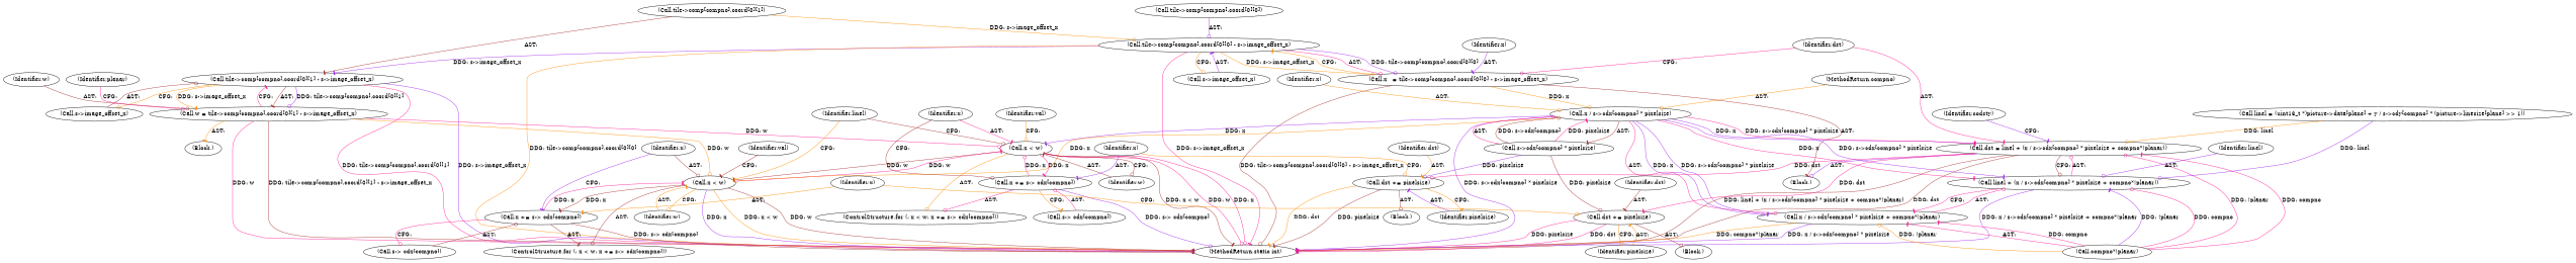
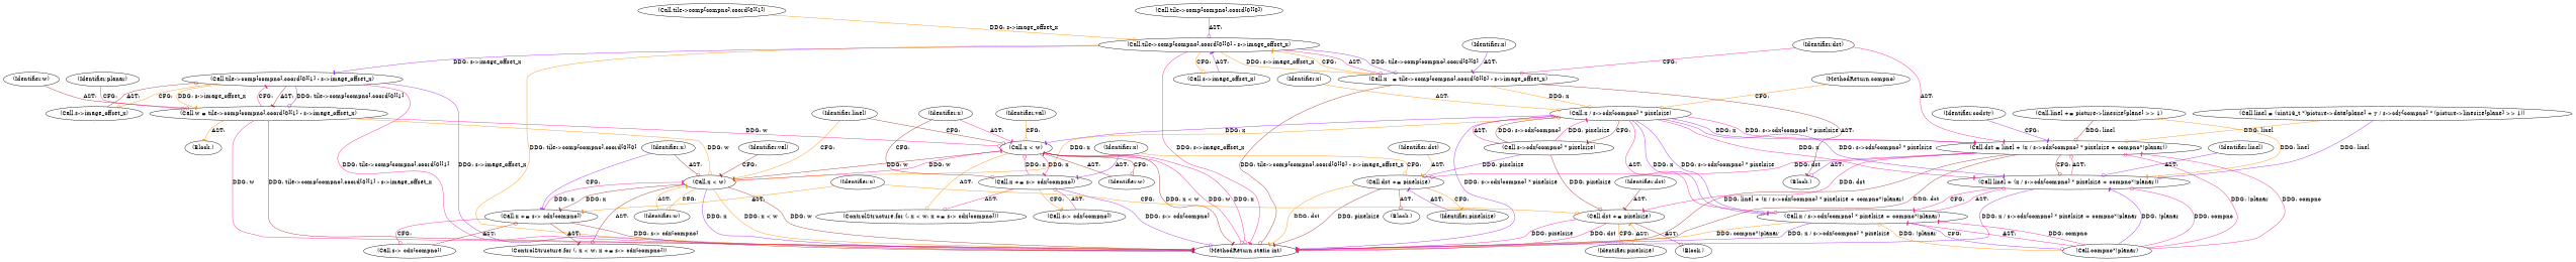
  digraph {
    edge [arrowhead=odot color=deeppink]
    n1 [label="(Call,tile->comp[compno].coord[0][1] - s->image_offset_x)"]
    n2 [label="(Call,w = tile->comp[compno].coord[0][1] - s->image_offset_x)"]
    n3 [label="(Call,s->image_offset_x)"]
    n4 [label="(MethodReturn,static int)"]
    n5 [label="(Call,tile->comp[compno].coord[0][0] - s->image_offset_x)"]
    n6 [label="(Call,x   = tile->comp[compno].coord[0][0] - s->image_offset_x)"]
    n7 [label="(Call,s->image_offset_x)"]
    n8 [label="(Call,x < w)"]
    n9 [label="(Call,x < w)"]
    n10 [label="(Block,)"]
    n11 [label="(Call,x / s->cdx[compno] * pixelsize)"]
    n12 [label="(Block,)"]
    n13 [label="(Call,x += s-> cdx[compno])"]
    n14 [label="(ControlStructure,for (; x < w; x += s-> cdx[compno]))"]
    n15 [label="(Identifier,w)"]
    n16 [label="(Call,x += s-> cdx[compno])"]
    n17 [label="(Identifier,w)"]
    n18 [label="(ControlStructure,for (; x < w; x += s-> cdx[compno]))"]
    n19 [label="(Call,s-> cdx[compno])"]
    n20 [label="(Call,s-> cdx[compno])"]
    n21 [label="(Call,dst = linel + (x / s->cdx[compno] * pixelsize + compno*!planar))"]
    n22 [label="(Call,linel + (x / s->cdx[compno] * pixelsize + compno*!planar))"]
    n23 [label="(Call,x / s->cdx[compno] * pixelsize + compno*!planar)"]
    n24 [label="(Call,s->cdx[compno] * pixelsize)"]
    n25 [label="(Call,dst += pixelsize)"]
    n26 [label="(Call,dst += pixelsize)"]
    n27 [label="(Call,compno*!planar)"]
    n28 [label="(Block,)"]
    n29 [label="(Identifier,pixelsize)"]
    n30 [label="(Block,)"]
    n31 [label="(Identifier,pixelsize)"]
    n32 [label="(Identifier,x)"]
    n33 [label="(Call,linel = (uint16_t *)picture->data[plane] + y / s->cdy[compno] * (picture->linesize[plane] >> 1))"]
    n34 [label="(Identifier,dst)"]
    n35 [label="(Identifier,x)"]
    n36 [label="(Identifier,x)"]
    n37 [label="(Call,tile->comp[compno].coord[0][1])"]
    n38 [label="(Identifier,w)"]
    n39 [label="(Identifier,codsty)"]
    n40 [label="(Identifier,dst)"]
    n41 [label="(Call,tile->comp[compno].coord[0][0])"]
    n42 [label="(Identifier,x)"]
    n43 [label="(Identifier,linel)"]
    n44 [label="(Identifier,x)"]
    n45 [label="(MethodReturn,compno)"]
    n46 [label="(Identifier,linel)"]
    n47 [label="(Identifier,dst)"]
    n48 [label="(Identifier,val)"]
    n49 [label="(Identifier,planar)"]
    n50 [label="(Identifier,x)"]
+   n51 [label="(Call,linel += picture->linesize[plane] >> 1)"]
    n52 [label="(Identifier,val)"]
    n1 -> n2 [arrowhead=tee color=brown label="AST: "]
    n1 -> n2 [color=purple label="DDG: tile->comp[compno].coord[0][1]"]
    n1 -> n2 [arrowhead=tee color=darkorange label="DDG: s->image_offset_x"]
    n1 -> n3 [color=darkorange label="CFG: "]
    n1 -> n4 [label="DDG: tile->comp[compno].coord[0][1]"]
    n1 -> n4 [color=purple label="DDG: s->image_offset_x"]
    n2 -> n1 [arrowhead=tee label="CFG: "]
    n2 -> n4 [arrowhead=tee label="DDG: w"]
    n2 -> n4 [color=brown label="DDG: tile->comp[compno].coord[0][1] - s->image_offset_x"]
    n2 -> n8 [label="DDG: w"]
    n2 -> n9 [color=darkorange label="DDG: w"]
    n2 -> n10 [arrowhead=tee color=darkorange label="AST: "]
    n3 -> n1 [color=brown label="AST: "]
    n5 -> n1 [arrowhead=tee color=purple label="DDG: s->image_offset_x"]
    n5 -> n4 [arrowhead=tee color=darkorange label="DDG: tile->comp[compno].coord[0][0]"]
    n5 -> n4 [arrowhead=tee label="DDG: s->image_offset_x"]
    n5 -> n6 [label="AST: "]
    n5 -> n6 [color=purple label="DDG: tile->comp[compno].coord[0][0]"]
    n5 -> n6 [color=darkorange label="DDG: s->image_offset_x"]
    n5 -> n7 [color=darkorange label="CFG: "]
    n6 -> n4 [color=brown label="DDG: tile->comp[compno].coord[0][0] - s->image_offset_x"]
    n6 -> n5 [arrowhead=tee color=darkorange label="CFG: "]
    n6 -> n11 [color=darkorange label="DDG: x"]
    n6 -> n12 [arrowhead=tee color=brown label="AST: "]
    n7 -> n5 [arrowhead=tee color=purple label="AST: "]
    n8 -> n4 [arrowhead=tee color=brown label="DDG: x < w"]
    n8 -> n4 [label="DDG: w"]
    n8 -> n4 [label="DDG: x"]
    n8 -> n9 [arrowhead=tee color=brown label="DDG: w"]
    n8 -> n13 [arrowhead=tee label="DDG: x"]
    n8 -> n14 [color=darkorange label="AST: "]
    n8 -> n15 [color=brown label="CFG: "]
    n9 -> n4 [arrowhead=tee color=darkorange label="DDG: x < w"]
    n9 -> n4 [arrowhead=tee color=brown label="DDG: w"]
    n9 -> n4 [arrowhead=tee color=purple label="DDG: x"]
    n9 -> n8 [arrowhead=tee label="DDG: w"]
    n9 -> n16 [arrowhead=tee color=brown label="DDG: x"]
    n9 -> n17 [color=darkorange label="CFG: "]
    n9 -> n18 [color=brown label="AST: "]
    n11 -> n4 [arrowhead=tee color=purple label="DDG: s->cdx[compno] * pixelsize"]
    n11 -> n8 [arrowhead=tee color=purple label="DDG: x"]
    n11 -> n9 [color=darkorange label="DDG: x"]
    n11 -> n21 [arrowhead=tee color=purple label="DDG: x"]
    n11 -> n21 [arrowhead=tee label="DDG: s->cdx[compno] * pixelsize"]
    n11 -> n22 [arrowhead=tee label="DDG: x"]
    n11 -> n22 [arrowhead=tee color=purple label="DDG: s->cdx[compno] * pixelsize"]
    n11 -> n23 [label="AST: "]
    n11 -> n23 [color=purple label="DDG: x"]
    n11 -> n23 [arrowhead=tee color=purple label="DDG: s->cdx[compno] * pixelsize"]
-   n11 -> n24 [arrowhead=tee color=brown label="AST: "]
+   n11 -> n24 [arrowhead=tee color=brown label="CFG: "]
    n13 -> n4 [color=purple label="DDG: s-> cdx[compno]"]
    n13 -> n8 [label="DDG: x"]
    n13 -> n14 [label="AST: "]
    n13 -> n19 [arrowhead=tee color=darkorange label="CFG: "]
    n15 -> n8 [arrowhead=tee color=brown label="AST: "]
    n16 -> n4 [arrowhead=tee color=brown label="DDG: s-> cdx[compno]"]
    n16 -> n9 [arrowhead=tee label="DDG: x"]
    n16 -> n18 [arrowhead=tee color=brown label="AST: "]
    n16 -> n20 [label="CFG: "]
    n17 -> n9 [arrowhead=tee color=darkorange label="AST: "]
    n19 -> n13 [label="AST: "]
    n20 -> n16 [color=brown label="AST: "]
    n21 -> n4 [color=brown label="DDG: dst"]
    n21 -> n4 [arrowhead=tee color=brown label="DDG: linel + (x / s->cdx[compno] * pixelsize + compno*!planar)"]
    n21 -> n12 [color=purple label="AST: "]
    n21 -> n22 [color=brown label="CFG: "]
    n21 -> n25 [label="DDG: dst"]
    n21 -> n26 [arrowhead=tee label="DDG: dst"]
    n22 -> n4 [color=purple label="DDG: x / s->cdx[compno] * pixelsize + compno*!planar"]
    n22 -> n21 [label="AST: "]
    n22 -> n23 [arrowhead=tee label="CFG: "]
    n23 -> n4 [arrowhead=tee color=purple label="DDG: x / s->cdx[compno] * pixelsize"]
    n23 -> n4 [color=darkorange label="DDG: compno*!planar"]
    n23 -> n22 [label="AST: "]
+   n23 -> n27 [color=purple label="CFG: "]
    n24 -> n11 [label="AST: "]
    n24 -> n11 [color=brown label="DDG: s->cdx[compno]"]
    n24 -> n11 [arrowhead=tee label="DDG: pixelsize"]
    n24 -> n25 [color=purple label="DDG: pixelsize"]
    n24 -> n26 [color=brown label="DDG: pixelsize"]
    n25 -> n4 [arrowhead=tee color=brown label="DDG: pixelsize"]
    n25 -> n4 [arrowhead=tee color=darkorange label="DDG: dst"]
    n25 -> n28 [color=brown label="AST: "]
    n25 -> n29 [arrowhead=tee color=darkorange label="CFG: "]
    n26 -> n4 [arrowhead=tee label="DDG: dst"]
    n26 -> n4 [arrowhead=tee label="DDG: pixelsize"]
    n26 -> n30 [color=brown label="AST: "]
    n26 -> n31 [color=darkorange label="CFG: "]
    n27 -> n21 [arrowhead=tee label="DDG: compno"]
    n27 -> n21 [label="DDG: !planar"]
    n27 -> n22 [label="DDG: compno"]
    n27 -> n22 [arrowhead=tee color=purple label="DDG: !planar"]
    n27 -> n23 [arrowhead=tee label="AST: "]
    n27 -> n23 [arrowhead=tee label="DDG: compno"]
    n27 -> n23 [color=darkorange label="DDG: !planar"]
    n29 -> n25 [arrowhead=tee color=purple label="AST: "]
    n31 -> n26 [arrowhead=tee color=darkorange label="AST: "]
    n32 -> n8 [arrowhead=tee label="AST: "]
    n32 -> n13 [color=brown label="CFG: "]
    n33 -> n21 [color=darkorange label="DDG: linel"]
    n33 -> n22 [color=purple label="DDG: linel"]
    n34 -> n26 [arrowhead=tee color=brown label="AST: "]
    n35 -> n13 [arrowhead=tee color=purple label="AST: "]
    n35 -> n25 [color=darkorange label="CFG: "]
    n36 -> n6 [arrowhead=tee color=purple label="AST: "]
-   n37 -> n1 [arrowhead=tee color=brown label="AST: "]
    n37 -> n5 [color=darkorange label="DDG: s->image_offset_x"]
    n38 -> n2 [color=brown label="AST: "]
    n39 -> n21 [arrowhead=tee color=purple label="CFG: "]
    n40 -> n6 [label="CFG: "]
    n40 -> n21 [arrowhead=tee label="AST: "]
    n41 -> n5 [color=purple label="AST: "]
    n42 -> n9 [color=brown label="AST: "]
    n42 -> n16 [arrowhead=tee color=purple label="CFG: "]
    n43 -> n22 [color=purple label="AST: "]
    n44 -> n11 [color=darkorange label="AST: "]
-   n45 -> n11 [color=darkorange label="AST: "]
+   n45 -> n11 [color=darkorange label="CFG: "]
    n46 -> n8 [color=brown label="CFG: "]
    n46 -> n9 [color=darkorange label="CFG: "]
    n47 -> n25 [arrowhead=tee color=darkorange label="AST: "]
    n48 -> n9 [arrowhead=tee color=brown label="CFG: "]
    n49 -> n2 [label="CFG: "]
    n50 -> n16 [arrowhead=tee color=darkorange label="AST: "]
    n50 -> n26 [color=darkorange label="CFG: "]
+   n51 -> n21 [color=brown label="DDG: linel"]
+   n51 -> n22 [arrowhead=tee color=darkorange label="DDG: linel"]
    n52 -> n8 [color=darkorange label="CFG: "]
  }
